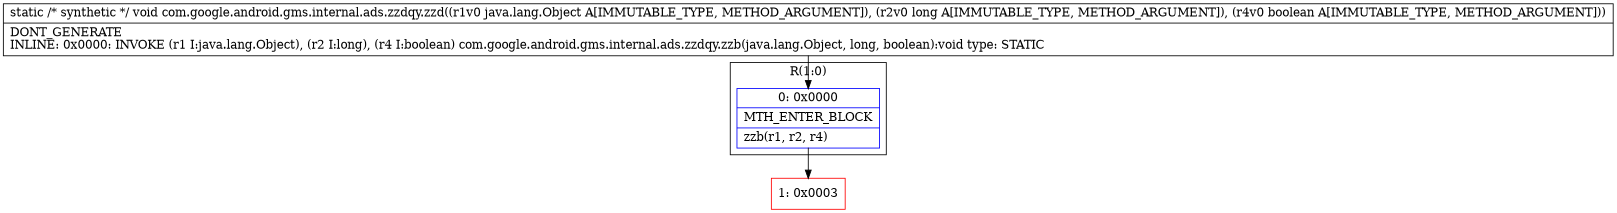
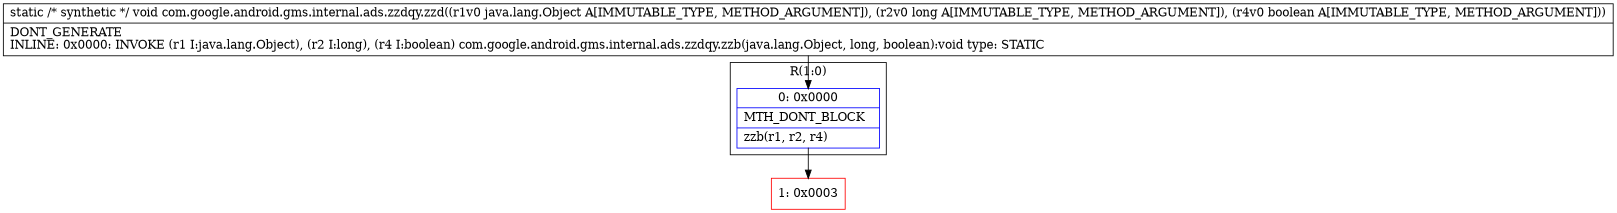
  digraph {
    node [shape=record]
-   n1 [color=blue label="{0\:\ 0x0000|MTH_ENTER_BLOCK\l|zzb(r1, r2, r4)\l}"]
+   n1 [color=blue label="{0\:\ 0x0000|MTH_DONT_BLOCK\l|zzb(r1, r2, r4)\l}"]
    n2 [color=red label="{1\:\ 0x0003}"]
    n3 [label="{static \/* synthetic *\/ void com.google.android.gms.internal.ads.zzdqy.zzd((r1v0 java.lang.Object A[IMMUTABLE_TYPE, METHOD_ARGUMENT]), (r2v0 long A[IMMUTABLE_TYPE, METHOD_ARGUMENT]), (r4v0 boolean A[IMMUTABLE_TYPE, METHOD_ARGUMENT]))  | DONT_GENERATE\lINLINE: 0x0000: INVOKE  (r1 I:java.lang.Object), (r2 I:long), (r4 I:boolean) com.google.android.gms.internal.ads.zzdqy.zzb(java.lang.Object, long, boolean):void type: STATIC\l}"]
    subgraph cluster_1 {
      label="R(1:0)"
      n1
    }
    n1 -> n2
    n3 -> n1
  }
